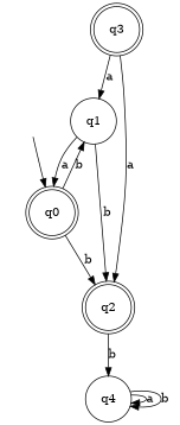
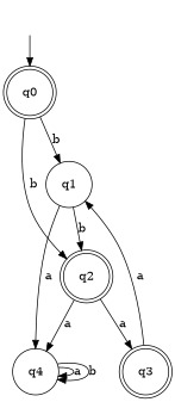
  digraph {
    node [shape=doublecircle]
    n1 [label=<<TABLE BORDER="0" CELLBORDER="0" CELLSPACING="0"><TR><TD>q4</TD></TR></TABLE>> shape=circle]
    n2 [label=<<TABLE BORDER="0" CELLBORDER="0" CELLSPACING="0"><TR><TD>q1</TD></TR></TABLE>> shape=circle]
    n3 [label=<<TABLE BORDER="0" CELLBORDER="0" CELLSPACING="0"><TR><TD>q0</TD></TR></TABLE>>]
    n4 [label=<<TABLE BORDER="0" CELLBORDER="0" CELLSPACING="0"><TR><TD>q2</TD></TR></TABLE>>]
    n5 [label=<<TABLE BORDER="0" CELLBORDER="0" CELLSPACING="0"><TR><TD>q3</TD></TR></TABLE>>]
    n6 [label=<<TABLE BORDER="0" CELLBORDER="" CELLSPACING="0"><TR><TD>_nil</TD></TR></TABLE>> style=invis shape=""]
    n1 -> n1 [label=a]
    n1 -> n1 [label=b]
-   n2 -> n3 [label=a]
+   n2 -> n1 [label=a]
    n2 -> n4 [label=b]
    n3 -> n2 [label=b]
    n3 -> n4 [label=b]
-   n4 -> n1 [label=b]
-   n5 -> n4 [label=a]
+   n4 -> n1 [label=a]
+   n4 -> n5 [label=a]
    n5 -> n2 [label=a]
    n6 -> n3
  }
